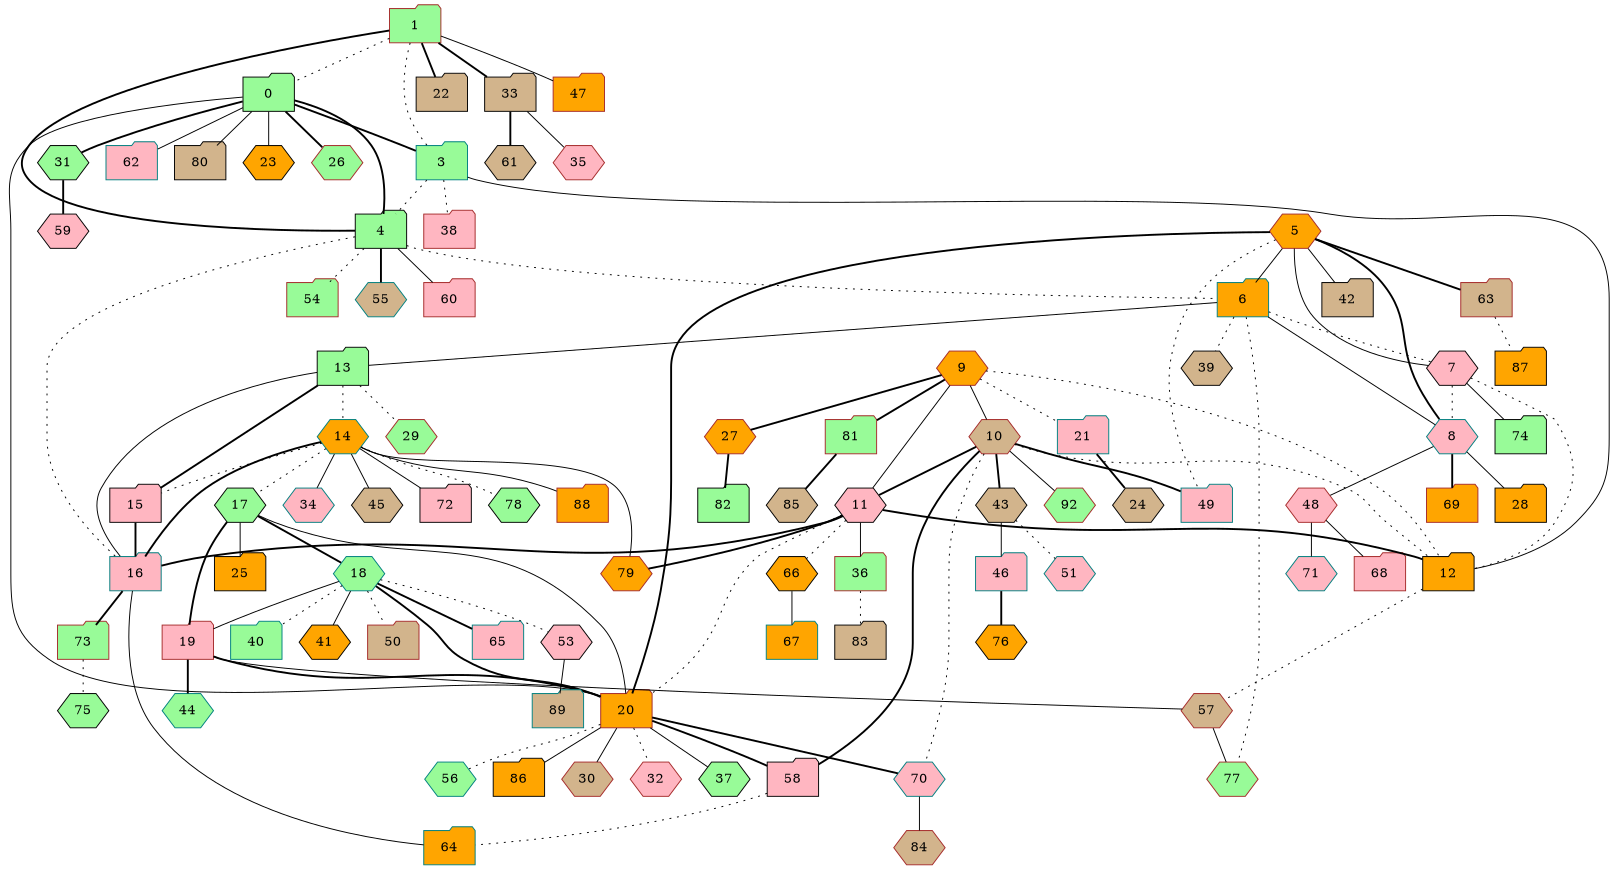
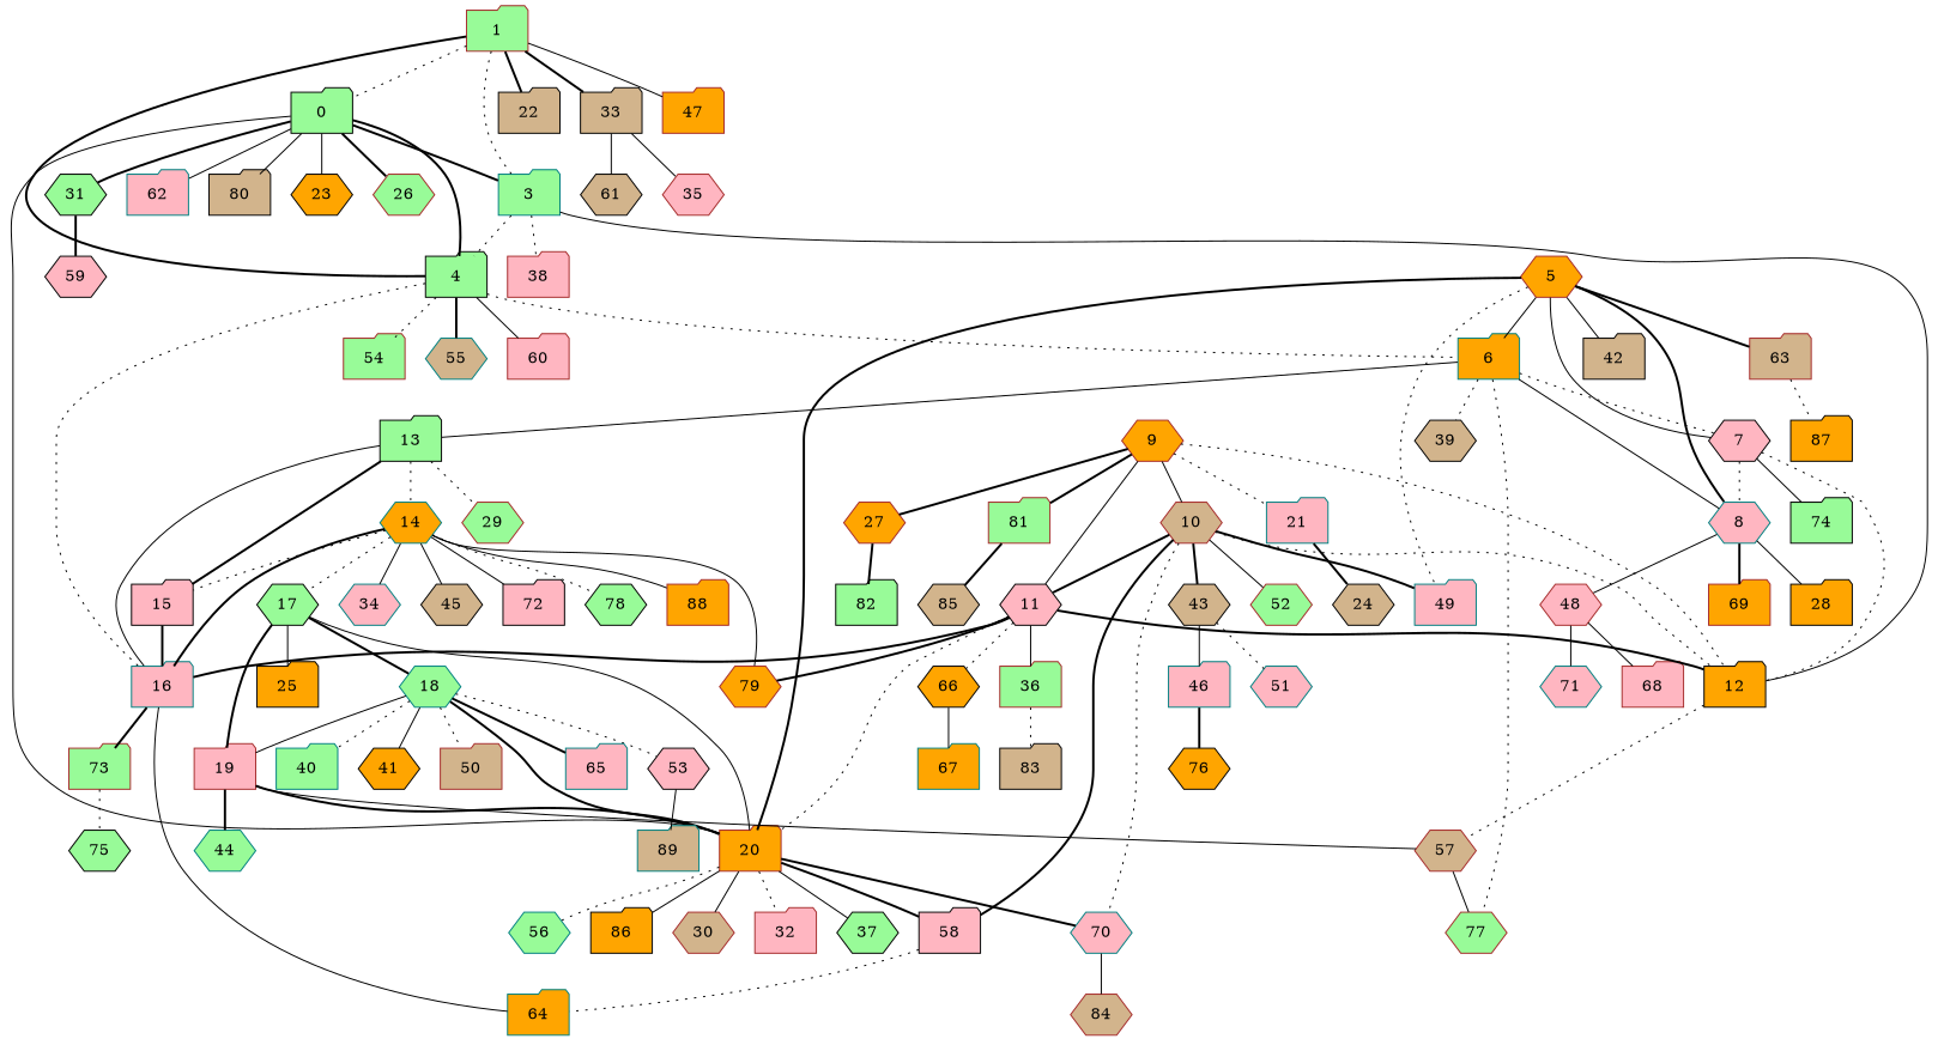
  graph {
    node [color=black fillcolor=lightpink shape=folder style=filled]
    edge [style=solid]
    1 [color=brown fillcolor=palegreen]
    n2 [fillcolor=palegreen label=0]
    3 [color=teal fillcolor=palegreen]
    4 [fillcolor=palegreen]
    22 [fillcolor=tan]
    33 [fillcolor=tan]
    47 [color=brown fillcolor=orange]
    20 [color=brown fillcolor=orange]
    23 [fillcolor=orange shape=hexagon]
    26 [color=brown fillcolor=palegreen shape=hexagon]
    31 [fillcolor=palegreen shape=hexagon]
    62 [color=teal]
    80 [fillcolor=tan]
    12 [fillcolor=orange]
    38 [color=brown]
    6 [color=teal fillcolor=orange]
    16 [color=teal]
    54 [color=brown fillcolor=palegreen]
    55 [color=teal fillcolor=tan shape=hexagon]
    60 [color=brown]
    35 [color=brown shape=hexagon]
    61 [fillcolor=tan shape=hexagon]
    58
    70 [color=teal shape=hexagon]
    30 [color=brown fillcolor=tan shape=hexagon]
-   32 [color=brown shape=hexagon]
+   32 [color=brown]
    37 [fillcolor=palegreen shape=hexagon]
    56 [color=teal fillcolor=palegreen shape=hexagon]
    86 [fillcolor=orange]
    59 [shape=hexagon]
    57 [color=brown fillcolor=tan shape=hexagon]
    7 [shape=hexagon]
    8 [color=teal shape=hexagon]
    13 [fillcolor=palegreen]
    39 [fillcolor=tan shape=hexagon]
    77 [color=brown fillcolor=palegreen shape=hexagon]
    64 [color=teal fillcolor=orange]
    73 [color=brown fillcolor=palegreen]
    5 [color=brown fillcolor=orange shape=hexagon]
    42 [fillcolor=tan]
    49 [color=teal]
    63 [color=brown fillcolor=tan]
    74 [fillcolor=palegreen]
    28 [fillcolor=orange]
    48 [color=brown shape=hexagon]
    69 [color=brown fillcolor=orange]
    87 [fillcolor=orange]
    14 [color=teal fillcolor=orange shape=hexagon]
    15
    29 [color=brown fillcolor=palegreen shape=hexagon]
    68 [color=brown]
    71 [color=teal shape=hexagon]
    9 [color=brown fillcolor=orange shape=hexagon]
    10 [color=brown fillcolor=tan shape=hexagon]
    11 [shape=hexagon]
    21 [color=teal]
    27 [color=brown fillcolor=orange shape=hexagon]
    81 [color=brown fillcolor=palegreen]
    43 [fillcolor=tan shape=hexagon]
-   52 [color=brown fillcolor=palegreen shape=hexagon label=92]
+   52 [color=brown fillcolor=palegreen shape=hexagon]
    36 [color=brown fillcolor=palegreen]
    66 [fillcolor=orange shape=hexagon]
    79 [color=brown fillcolor=orange shape=hexagon]
    24 [fillcolor=tan shape=hexagon]
    82 [fillcolor=palegreen]
    85 [fillcolor=tan shape=hexagon]
    46 [color=teal]
    51 [color=teal shape=hexagon]
    84 [color=brown fillcolor=tan shape=hexagon]
    83 [fillcolor=tan]
    67 [color=teal fillcolor=orange]
    17 [fillcolor=palegreen shape=hexagon]
    34 [color=teal shape=hexagon]
    45 [fillcolor=tan shape=hexagon]
    72
    78 [fillcolor=palegreen shape=hexagon]
    88 [color=brown fillcolor=orange]
    18 [color=teal fillcolor=palegreen shape=hexagon]
    19 [color=brown]
    25 [fillcolor=orange]
    75 [fillcolor=palegreen shape=hexagon]
    40 [color=teal fillcolor=palegreen]
    41 [fillcolor=orange shape=hexagon]
    50 [color=brown fillcolor=tan]
    53 [shape=hexagon]
    65 [color=teal]
    44 [color=teal fillcolor=palegreen shape=hexagon]
    89 [color=teal fillcolor=tan]
    76 [fillcolor=orange shape=hexagon]
    1 -- n2 [style=dotted]
    1 -- 3 [style=dotted]
    1 -- 4 [style=bold]
    1 -- 22 [style=bold]
    1 -- 33 [style=bold]
    1 -- 47
    n2 -- 3 [style=bold]
    n2 -- 4 [style=bold]
    n2 -- 20
    n2 -- 23
    n2 -- 26 [style=bold]
    n2 -- 31 [style=bold]
    n2 -- 62
    n2 -- 80
    3 -- 4 [style=dotted]
    3 -- 12
    3 -- 38 [style=dotted]
    4 -- 6 [style=dotted]
    4 -- 16 [style=dotted]
    4 -- 54 [style=dotted]
    4 -- 55 [style=bold]
    4 -- 60
    33 -- 35
-   33 -- 61 [style=bold]
+   33 -- 61
    20 -- 58 [style=bold]
    20 -- 70 [style=bold]
    20 -- 30
    20 -- 32 [style=dotted]
    20 -- 37
    20 -- 56 [style=dotted]
    20 -- 86
    31 -- 59 [style=bold]
    12 -- 57 [style=dotted]
    6 -- 7 [style=dotted]
    6 -- 8
    6 -- 13
    6 -- 39 [style=dotted]
    6 -- 77 [style=dotted]
    16 -- 64
    16 -- 73 [style=bold]
    58 -- 64 [style=dotted]
    70 -- 84
    57 -- 77
    7 -- 12 [style=dotted]
    7 -- 8 [style=dotted]
    7 -- 74
    8 -- 28
    8 -- 48
    8 -- 69 [style=bold]
    13 -- 16
    13 -- 14 [style=dotted]
    13 -- 15 [style=bold]
    13 -- 29 [style=dotted]
    73 -- 75 [style=dotted]
    5 -- 20 [style=bold]
    5 -- 6
    5 -- 7
    5 -- 8 [style=bold]
    5 -- 42
    5 -- 49 [style=dotted]
    5 -- 63 [style=bold]
    63 -- 87 [style=dotted]
    48 -- 68
    48 -- 71
    14 -- 16 [style=bold]
    14 -- 15 [style=dotted]
    14 -- 79
    14 -- 17 [style=dotted]
    14 -- 34
    14 -- 45
    14 -- 72
    14 -- 78 [style=dotted]
    14 -- 88
    15 -- 16 [style=bold]
    9 -- 12 [style=dotted]
    9 -- 10
    9 -- 11
    9 -- 21 [style=dotted]
    9 -- 27 [style=bold]
    9 -- 81 [style=bold]
    10 -- 12 [style=dotted]
    10 -- 58 [style=bold]
    10 -- 70 [style=dotted]
    10 -- 49 [style=bold]
    10 -- 11 [style=bold]
    10 -- 43 [style=bold]
    10 -- 52
    11 -- 20 [style=dotted]
    11 -- 12 [style=bold]
    11 -- 16 [style=bold]
    11 -- 36
    11 -- 66 [style=dotted]
    11 -- 79 [style=bold]
    21 -- 24 [style=bold]
    27 -- 82 [style=bold]
    81 -- 85 [style=bold]
    43 -- 46
    43 -- 51 [style=dotted]
    36 -- 83 [style=dotted]
    66 -- 67
    46 -- 76 [style=bold]
    17 -- 20
    17 -- 18 [style=bold]
    17 -- 19 [style=bold]
    17 -- 25
    18 -- 20 [style=bold]
    18 -- 19
    18 -- 40 [style=dotted]
    18 -- 41
    18 -- 50 [style=dotted]
    18 -- 53 [style=dotted]
    18 -- 65 [style=bold]
    19 -- 20 [style=bold]
    19 -- 57
    19 -- 44 [style=bold]
    53 -- 89
  }
